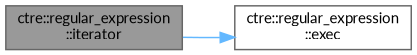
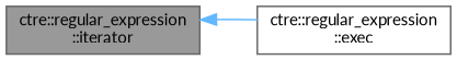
  digraph {
    rankdir=LR
    fontname=Lato
    node [fontname=Lato fontsize=10 shape=box style=filled]
    n1 [color=gray40 fillcolor=grey60 fontcolor=black height=0.2 label="ctre::regular_expression\l::iterator" width=0.4]
    n2 [color=grey40 fillcolor=white height=0.2 label="ctre::regular_expression\l::exec" width=0.4]
-   n1 -> n2 [color=steelblue1 fontname=Lato fontsize=10 labelfontname=Helvetica labelfontsize=10 style=solid]
+   n2 -> n1 [color=steelblue1 fontname=Lato fontsize=10 labelfontname=Helvetica labelfontsize=10 style=solid]
  }
